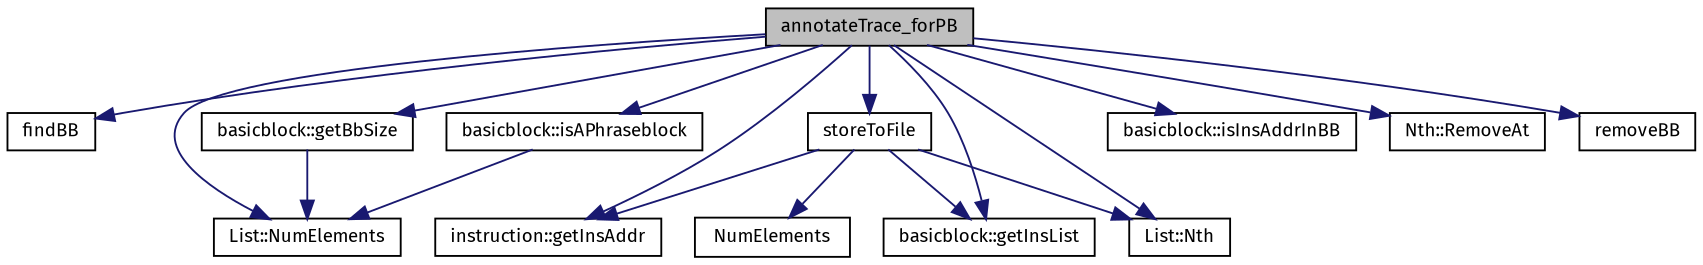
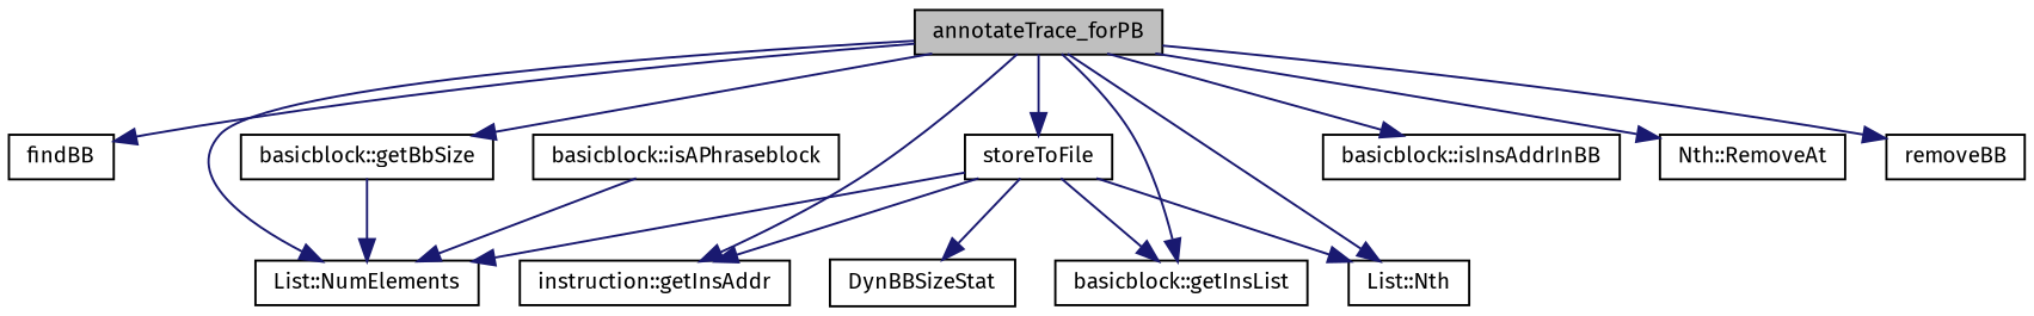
  digraph {
    fontname="Fira Sans"
    rankdir=TB
    node [color=black fillcolor=white fontname="Fira Sans" fontsize=10 shape=record style=filled]
    edge [color=midnightblue fontname="Fira Sans" fontsize=10 labelfontname=Helvetica labelfontsize=10 style=solid]
    n1 [fillcolor=grey75 fontcolor=black height=0.2 label=annotateTrace_forPB width=0.4]
    n2 [height=0.2 label=findBB width=0.4]
    n3 [height=0.2 label="basicblock::getBbSize" width=0.4]
    n4 [height=0.2 label="List::NumElements" width=0.4]
    n5 [height=0.2 label="instruction::getInsAddr" width=0.4]
    n6 [height=0.2 label="basicblock::getInsList" width=0.4]
    n7 [height=0.2 label="basicblock::isAPhraseblock" width=0.4]
    n8 [height=0.2 label="basicblock::isInsAddrInBB" width=0.4]
    n9 [height=0.2 label="List::Nth" width=0.4]
    n10 [height=0.2 label="Nth::RemoveAt" width=0.4]
    n11 [height=0.2 label=removeBB width=0.4]
    n12 [height=0.2 label=storeToFile width=0.4]
-   n13 [height=0.2 label=NumElements width=0.4]
+   n13 [height=0.2 label=DynBBSizeStat width=0.4]
    n1 -> n2
    n1 -> n3
    n1 -> n4
    n1 -> n5
    n1 -> n6
-   n1 -> n7
    n1 -> n8
    n1 -> n9
    n1 -> n10
    n1 -> n11
    n1 -> n12
    n3 -> n4
    n7 -> n4
+   n12 -> n4
    n12 -> n5
    n12 -> n6
    n12 -> n9
    n12 -> n13
  }
